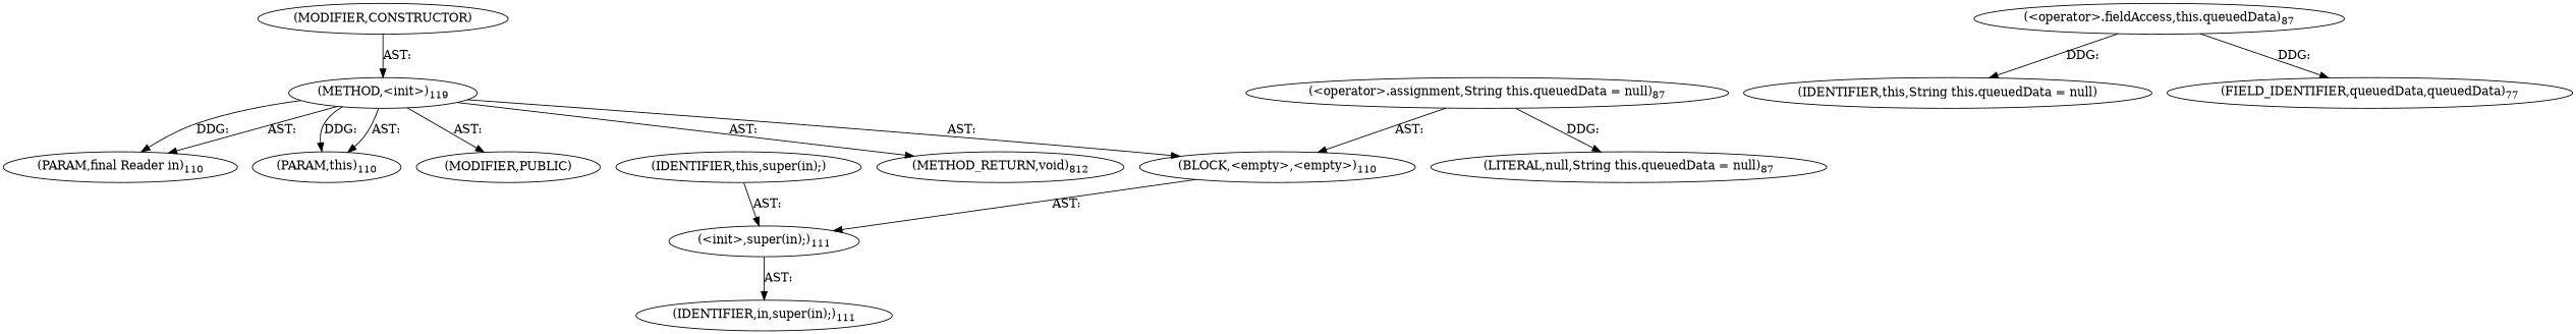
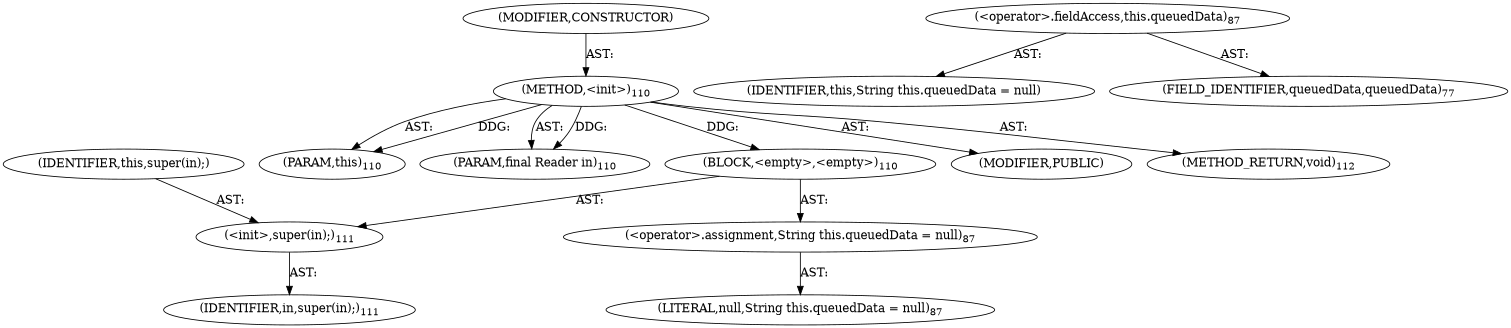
  digraph {
-   n1 [label=<(METHOD,&lt;init&gt;)<SUB>119</SUB>>]
+   n1 [label=<(METHOD,&lt;init&gt;)<SUB>110</SUB>>]
    n2 [label=<(PARAM,this)<SUB>110</SUB>>]
    n3 [label=<(PARAM,final Reader in)<SUB>110</SUB>>]
    n4 [label=<(BLOCK,&lt;empty&gt;,&lt;empty&gt;)<SUB>110</SUB>>]
    n5 [label=<(MODIFIER,PUBLIC)>]
-   n6 [label=<(METHOD_RETURN,void)<SUB>812</SUB>>]
+   n6 [label=<(METHOD_RETURN,void)<SUB>112</SUB>>]
    n7 [label=<(&lt;operator&gt;.assignment,String this.queuedData = null)<SUB>87</SUB>>]
    n8 [label=<(&lt;init&gt;,super(in);)<SUB>111</SUB>>]
    n9 [label=<(MODIFIER,CONSTRUCTOR)>]
    n10 [label=<(LITERAL,null,String this.queuedData = null)<SUB>87</SUB>>]
    n11 [label=<(IDENTIFIER,in,super(in);)<SUB>111</SUB>>]
    n12 [label=<(&lt;operator&gt;.fieldAccess,this.queuedData)<SUB>87</SUB>>]
    n13 [label=<(IDENTIFIER,this,String this.queuedData = null)>]
    n14 [label=<(FIELD_IDENTIFIER,queuedData,queuedData)<SUB>77</SUB>>]
    n15 [label=<(IDENTIFIER,this,super(in);)>]
    n1 -> n2 [label="AST: "]
    n1 -> n2 [label="DDG: "]
    n1 -> n3 [label="AST: "]
    n1 -> n3 [label="DDG: "]
-   n1 -> n4 [label="AST: "]
+   n1 -> n4 [label="DDG: "]
    n1 -> n5 [label="AST: "]
    n1 -> n6 [label="AST: "]
-   n7 -> n4 [label="AST: "]
+   n4 -> n7 [label="AST: "]
    n4 -> n8 [label="AST: "]
-   n7 -> n10 [label="DDG: "]
+   n7 -> n10 [label="AST: "]
    n8 -> n11 [label="AST: "]
    n9 -> n1 [label="AST: "]
-   n12 -> n13 [label="DDG: "]
-   n12 -> n14 [label="DDG: "]
+   n12 -> n13 [label="AST: "]
+   n12 -> n14 [label="AST: "]
    n15 -> n8 [label="AST: "]
  }
